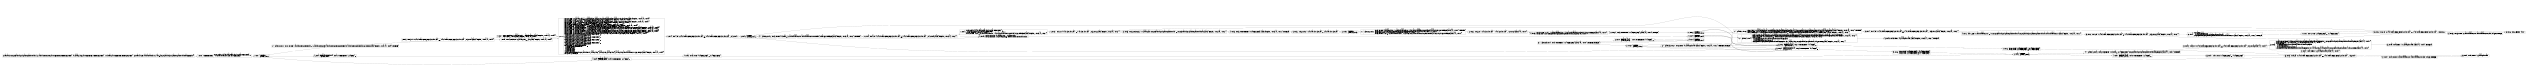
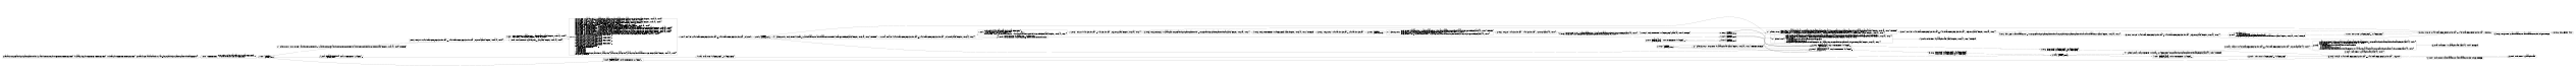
  digraph {
    rankdir=LR
    node [shape=record]
    n1 [label="{0\:\ 0x0000|MTH_ENTER_BLOCK\l|0x0000: CONST  (r0 I:?[int, float, boolean, short, byte, char, OBJECT, ARRAY]) = \l  (0 ?[int, float, boolean, short, byte, char, OBJECT, ARRAY])\l \l}"]
    n2 [label="{1\:\ 0x0001|SYNTHETIC\lSplitter:B:1:0x0001\l}"]
    n3 [label="{2\:\ ?|Splitter:B:1:0x0001\l|0x0001: INVOKE  (r1 I:android.content.ContentResolver) = (r8 I:android.content.Context) android.content.Context.getContentResolver():android.content.ContentResolver type: VIRTUAL A[Catch:\{ Exception \-\> 0x00a1, all \-\> 0x009f \}, TRY_ENTER]\l}"]
-   n4 [label="{44\:\ 0x009f|ExcHandler: all null\lSplitter:B:1:0x0001\l|0x009f: MOVE_EXCEPTION  (r8 I:?[OBJECT]) =  \l}"]
+   n4 [label="{44\:\ 0x009f|ThreadLocal: all null\lSplitter:B:1:0x0001\l|0x009f: MOVE_EXCEPTION  (r8 I:?[OBJECT]) =  \l}"]
    n5 [label="{46\:\ 0x00a1|ExcHandler: Exception null\lSplitter:B:1:0x0001\l|0x00a1: MOVE_EXCEPTION  (r8 I:?[OBJECT]) =  \l}"]
    n6 [label="{3\:\ 0x0005|0x0005: IF  (r10 I:?[int, boolean, OBJECT, ARRAY, byte, short, char]) == (0 ?[int, boolean, OBJECT, ARRAY, byte, short, char])  \-\> B:5:0x000a A[Catch:\{ Exception \-\> 0x00a1, all \-\> 0x009f \}]\l}"]
    n7 [label="{56\:\ 0x00b2|0x00b2: IF  (r0 I:?[int, boolean, OBJECT, ARRAY, byte, short, char]) == (0 ?[int, boolean, OBJECT, ARRAY, byte, short, char])  \-\> B:58:0x00b7 \l}"]
    n8 [label="{47\:\ 0x00a2|0x00a2: MOVE  (r9 I:?[OBJECT, ARRAY]) = (r0 I:?[OBJECT, ARRAY]) \l}"]
    n9 [label="{4\:\ 0x0007|0x0007: CONST_STR  (r8 I:java.lang.String) =  \"api_force_staging\" A[Catch:\{ Exception \-\> 0x00a1, all \-\> 0x009f \}]\l0x0009: GOTO  \-\> 0x000c A[Catch:\{ Exception \-\> 0x00a1, all \-\> 0x009f \}]\l}"]
    n10 [label="{5\:\ 0x000a|0x000a: CONST_STR  (r8 I:java.lang.String) =  \"api\" A[Catch:\{ Exception \-\> 0x00a1, all \-\> 0x009f \}]\l}"]
    n11 [label="{6\:\ 0x000c|0x000c: INVOKE  (r10 I:java.lang.String) = (r8 I:java.lang.Object) java.lang.String.valueOf(java.lang.Object):java.lang.String type: STATIC A[Catch:\{ Exception \-\> 0x00a1, all \-\> 0x009f \}]\l0x0010: INVOKE  (r10 I:int) = (r10 I:java.lang.String) java.lang.String.length():int type: VIRTUAL A[Catch:\{ Exception \-\> 0x00a1, all \-\> 0x009f \}]\l0x0014: ARITH  (r10 I:int) = (r10 I:int) + (42 int) A[Catch:\{ Exception \-\> 0x00a1, all \-\> 0x009f \}]\l0x0016: INVOKE  (r2 I:java.lang.String) = (r9 I:java.lang.Object) java.lang.String.valueOf(java.lang.Object):java.lang.String type: STATIC A[Catch:\{ Exception \-\> 0x00a1, all \-\> 0x009f \}]\l0x001a: INVOKE  (r2 I:int) = (r2 I:java.lang.String) java.lang.String.length():int type: VIRTUAL A[Catch:\{ Exception \-\> 0x00a1, all \-\> 0x009f \}]\l0x001e: ARITH  (r10 I:int) = (r10 I:int) + (r2 I:int) A[Catch:\{ Exception \-\> 0x00a1, all \-\> 0x009f \}]\l0x001f: NEW_INSTANCE  (r2 I:java.lang.StringBuilder) =  java.lang.StringBuilder A[Catch:\{ Exception \-\> 0x00a1, all \-\> 0x009f \}]\l0x0021: INVOKE  (r2 I:java.lang.StringBuilder), (r10 I:int) java.lang.StringBuilder.\<init\>(int):void type: DIRECT A[Catch:\{ Exception \-\> 0x00a1, all \-\> 0x009f \}]\l0x0024: CONST_STR  (r10 I:java.lang.String) =  \"content:\/\/com.google.android.gms.chimera\/\" A[Catch:\{ Exception \-\> 0x00a1, all \-\> 0x009f \}]\l0x0026: INVOKE  (r2 I:java.lang.StringBuilder), (r10 I:java.lang.String) java.lang.StringBuilder.append(java.lang.String):java.lang.StringBuilder type: VIRTUAL A[Catch:\{ Exception \-\> 0x00a1, all \-\> 0x009f \}]\l0x0029: INVOKE  (r2 I:java.lang.StringBuilder), (r8 I:java.lang.String) java.lang.StringBuilder.append(java.lang.String):java.lang.StringBuilder type: VIRTUAL A[Catch:\{ Exception \-\> 0x00a1, all \-\> 0x009f \}]\l0x002c: CONST_STR  (r8 I:java.lang.String) =  \"\/\" A[Catch:\{ Exception \-\> 0x00a1, all \-\> 0x009f \}]\l0x002e: INVOKE  (r2 I:java.lang.StringBuilder), (r8 I:java.lang.String) java.lang.StringBuilder.append(java.lang.String):java.lang.StringBuilder type: VIRTUAL A[Catch:\{ Exception \-\> 0x00a1, all \-\> 0x009f \}]\l0x0031: INVOKE  (r2 I:java.lang.StringBuilder), (r9 I:java.lang.String) java.lang.StringBuilder.append(java.lang.String):java.lang.StringBuilder type: VIRTUAL A[Catch:\{ Exception \-\> 0x00a1, all \-\> 0x009f \}]\l0x0034: INVOKE  (r8 I:java.lang.String) = (r2 I:java.lang.StringBuilder) java.lang.StringBuilder.toString():java.lang.String type: VIRTUAL A[Catch:\{ Exception \-\> 0x00a1, all \-\> 0x009f \}]\l0x0038: INVOKE  (r2 I:android.net.Uri) = (r8 I:java.lang.String) android.net.Uri.parse(java.lang.String):android.net.Uri type: STATIC A[Catch:\{ Exception \-\> 0x00a1, all \-\> 0x009f \}]\l0x003c: CONST  (r3 I:?[int, float, boolean, short, byte, char, OBJECT, ARRAY]) = \l  (0 ?[int, float, boolean, short, byte, char, OBJECT, ARRAY])\l A[Catch:\{ Exception \-\> 0x00a1, all \-\> 0x009f \}]\l0x003d: CONST  (r4 I:?[int, float, boolean, short, byte, char, OBJECT, ARRAY]) = \l  (0 ?[int, float, boolean, short, byte, char, OBJECT, ARRAY])\l A[Catch:\{ Exception \-\> 0x00a1, all \-\> 0x009f \}]\l0x003e: CONST  (r5 I:?[int, float, boolean, short, byte, char, OBJECT, ARRAY]) = \l  (0 ?[int, float, boolean, short, byte, char, OBJECT, ARRAY])\l A[Catch:\{ Exception \-\> 0x00a1, all \-\> 0x009f \}]\l0x003f: CONST  (r6 I:?[int, float, boolean, short, byte, char, OBJECT, ARRAY]) = \l  (0 ?[int, float, boolean, short, byte, char, OBJECT, ARRAY])\l A[Catch:\{ Exception \-\> 0x00a1, all \-\> 0x009f \}]\l0x0040: INVOKE  (r8 I:android.database.Cursor) = \l  (r1 I:android.content.ContentResolver)\l  (r2 I:android.net.Uri)\l  (r3 I:java.lang.String[])\l  (r4 I:java.lang.String)\l  (r5 I:java.lang.String[])\l  (r6 I:java.lang.String)\l android.content.ContentResolver.query(android.net.Uri, java.lang.String[], java.lang.String, java.lang.String[], java.lang.String):android.database.Cursor type: VIRTUAL A[Catch:\{ Exception \-\> 0x00a1, all \-\> 0x009f \}]\l0x0043: NOP   A[TRY_LEAVE]\l}"]
    n12 [label="{7\:\ 0x0044|0x0044: IF  (r8 I:?[int, boolean, OBJECT, ARRAY, byte, short, char]) == (0 ?[int, boolean, OBJECT, ARRAY, byte, short, char])  \-\> B:40:0x0090 \l}"]
    n13 [label="{8\:\ 0x0046|SYNTHETIC\lSplitter:B:8:0x0046\l}"]
    n14 [label="{40\:\ 0x0090|0x0090: CONST_STR  (r9 I:java.lang.String) =  \"DynamiteModule\" \l0x0092: CONST_STR  (r10 I:java.lang.String) =  \"Failed to retrieve remote module version.\" \l}"]
    n15 [label="{9\:\ ?|Splitter:B:8:0x0046\l|0x0046: INVOKE  (r9 I:boolean) = (r8 I:android.database.Cursor) android.database.Cursor.moveToFirst():boolean type: INTERFACE A[Catch:\{ Exception \-\> 0x008b, all \-\> 0x0087 \}, TRY_ENTER]\l}"]
    n16 [label="{36\:\ 0x0087|ExcHandler: all null\lSplitter:B:8:0x0846\l|0x0087: MOVE_EXCEPTION  (r9 I:?[OBJECT]) =  \l}"]
    n17 [label="{38\:\ 0x008b|ExcHandler: Exception null\lSplitter:B:8:0x0046\l|0x008b: MOVE_EXCEPTION  (r9 I:?[OBJECT]) =  \l}"]
    n18 [label="{41\:\ 0x0094|SYNTHETIC\lSplitter:B:41:0x0094\l}"]
    n19 [label="{10\:\ 0x004a|0x004a: IF  (r9 I:?[int, boolean, OBJECT, ARRAY, byte, short, char]) == (0 ?[int, boolean, OBJECT, ARRAY, byte, short, char])  \-\> B:40:0x0090 A[Catch:\{ Exception \-\> 0x008b, all \-\> 0x0087 \}]\l}"]
    n20 [label="{37\:\ 0x0088|0x0088: MOVE  (r0 I:?[OBJECT, ARRAY]) = (r8 I:?[OBJECT, ARRAY]) \l0x0089: MOVE  (r8 I:?[OBJECT, ARRAY]) = (r9 I:?[OBJECT, ARRAY]) \l}"]
    n21 [label="{39\:\ 0x008c|0x008c: MOVE  (r7 I:?[OBJECT, ARRAY]) = (r9 I:?[OBJECT, ARRAY]) \l0x008d: MOVE  (r9 I:?[OBJECT, ARRAY]) = (r8 I:?[OBJECT, ARRAY]) \l0x008e: MOVE  (r8 I:?[OBJECT, ARRAY]) = (r7 I:?[OBJECT, ARRAY]) \l}"]
    n22 [label="{11\:\ 0x004c|0x004c: CONST  (r9 I:?[int, float, boolean, short, byte, char, OBJECT, ARRAY]) = \l  (0 ?[int, float, boolean, short, byte, char, OBJECT, ARRAY])\l A[Catch:\{ Exception \-\> 0x008b, all \-\> 0x0087 \}]\l0x004d: INVOKE  (r9 I:int) = (r8 I:android.database.Cursor), (r9 I:int) android.database.Cursor.getInt(int):int type: INTERFACE A[Catch:\{ Exception \-\> 0x008b, all \-\> 0x0087 \}]\l}"]
    n23 [label="{12\:\ 0x0051|0x0051: IF  (r9 I:?[int, byte, short, char]) \<= (0 ?[int, byte, short, char])  \-\> B:33:0x0081 A[Catch:\{ Exception \-\> 0x008b, all \-\> 0x0087 \}]\l}"]
    n24 [label="{13\:\ 0x0053|0x0053: CONST_CLASS  (r10 I:java.lang.Class\<com.google.android.gms.dynamite.DynamiteModule\>) =  com.google.android.gms.dynamite.DynamiteModule.class A[Catch:\{ Exception \-\> 0x008b, all \-\> 0x0087 \}]\l}"]
    n25 [label="{33\:\ 0x0081|0x0081: IF  (r8 I:?[int, boolean, OBJECT, ARRAY, byte, short, char]) == (0 ?[int, boolean, OBJECT, ARRAY, byte, short, char])  \-\> B:35:0x0086 \l}"]
    n26 [label="{14\:\ 0x0055|0x0055: MONITOR_ENTER  (r10 I:?[OBJECT, ARRAY]) A[Catch:\{ Exception \-\> 0x008b, all \-\> 0x0087 \}, TRY_LEAVE]\l}"]
    n27 [label="{34\:\ 0x0083|0x0083: INVOKE  (r8 I:android.database.Cursor) android.database.Cursor.close():void type: INTERFACE \l}"]
    n28 [label="{35\:\ 0x0086|0x0086: RETURN  (r9 I:int) \l}"]
    n29 [label="{15\:\ 0x0056|0x0056: CONST  (r1 I:?[int, float, short, byte, char]) = (2 ?[int, float, short, byte, char]) \l}"]
    n30 [label="{16\:\ 0x0057|SYNTHETIC\lSplitter:B:16:0x0057\l}"]
    n31 [label="{17\:\ ?|Splitter:B:16:0x0057\l|0x0057: INVOKE  (r1 I:java.lang.String) = (r8 I:android.database.Cursor), (r1 I:int) android.database.Cursor.getString(int):java.lang.String type: INTERFACE A[Catch:\{ all \-\> 0x007e \}, TRY_ENTER]\l0x005b: SPUT  (r1 I:java.lang.String) com.google.android.gms.dynamite.DynamiteModule.zzii java.lang.String A[Catch:\{ all \-\> 0x007e \}]\l0x005d: CONST_STR  (r1 I:java.lang.String) =  \"loaderVersion\" A[Catch:\{ all \-\> 0x007e \}]\l0x005f: INVOKE  (r1 I:int) = (r8 I:android.database.Cursor), (r1 I:java.lang.String) android.database.Cursor.getColumnIndex(java.lang.String):int type: INTERFACE A[Catch:\{ all \-\> 0x007e \}]\l}"]
    n32 [label="{18\:\ 0x0063|0x0063: IF  (r1 I:?[int, byte, short, char]) \< (0 ?[int, byte, short, char])  \-\> B:20:0x006b A[Catch:\{ all \-\> 0x007e \}]\l}"]
    n33 [label="{28\:\ 0x007e|ExcHandler: all null\lSplitter:B:16:0x0057\l|0x007e: MOVE_EXCEPTION  (r9 I:?[OBJECT]) =  \l}"]
    n34 [label="{29\:\ 0x007f|SYNTHETIC\lSplitter:B:29:0x007f\l}"]
    n35 [label="{19\:\ 0x0065|0x0065: INVOKE  (r1 I:int) = (r8 I:android.database.Cursor), (r1 I:int) android.database.Cursor.getInt(int):int type: INTERFACE A[Catch:\{ all \-\> 0x007e \}]\l0x0069: SPUT  (r1 I:int) com.google.android.gms.dynamite.DynamiteModule.zzij int A[Catch:\{ all \-\> 0x007e \}]\l}"]
    n36 [label="{20\:\ 0x006b|0x006b: MONITOR_EXIT  (r10 I:?[OBJECT, ARRAY]) A[Catch:\{ all \-\> 0x007e \}, TRY_LEAVE]\l}"]
    n37 [label="{21\:\ 0x006c|SYNTHETIC\lSplitter:B:21:0x006c\l}"]
    n38 [label="{22\:\ ?|Splitter:B:21:0x006c\l|0x006c: SGET  (r10 I:java.lang.ThreadLocal\<com.google.android.gms.dynamite.DynamiteModule$zza\>) =  com.google.android.gms.dynamite.DynamiteModule.zzik java.lang.ThreadLocal A[Catch:\{ Exception \-\> 0x008b, all \-\> 0x0087 \}, TRY_ENTER]\l0x006e: INVOKE  (r10 I:java.lang.Object) = (r10 I:java.lang.ThreadLocal) java.lang.ThreadLocal.get():java.lang.Object type: VIRTUAL A[Catch:\{ Exception \-\> 0x008b, all \-\> 0x0087 \}]\l0x0072: CHECK_CAST  (r10 I:com.google.android.gms.dynamite.DynamiteModule$zza) = (com.google.android.gms.dynamite.DynamiteModule$zza) (r10 I:?[OBJECT, ARRAY]) A[Catch:\{ Exception \-\> 0x008b, all \-\> 0x0087 \}]\l}"]
    n39 [label="{23\:\ 0x0074|0x0074: IF  (r10 I:?[int, boolean, OBJECT, ARRAY, byte, short, char]) == (0 ?[int, boolean, OBJECT, ARRAY, byte, short, char])  \-\> B:33:0x0081 A[Catch:\{ Exception \-\> 0x008b, all \-\> 0x0087 \}]\l}"]
    n40 [label="{24\:\ 0x0076|0x0076: IGET  (r1 I:android.database.Cursor) = (r10 I:com.google.android.gms.dynamite.DynamiteModule$zza) com.google.android.gms.dynamite.DynamiteModule.zza.zzio android.database.Cursor A[Catch:\{ Exception \-\> 0x008b, all \-\> 0x0087 \}]\l}"]
    n41 [label="{25\:\ 0x0078|0x0078: IF  (r1 I:?[int, boolean, OBJECT, ARRAY, byte, short, char]) != (0 ?[int, boolean, OBJECT, ARRAY, byte, short, char])  \-\> B:33:0x0081 A[Catch:\{ Exception \-\> 0x008b, all \-\> 0x0087 \}]\l}"]
    n42 [label="{26\:\ 0x007a|0x007a: IPUT  \l  (r8 I:android.database.Cursor)\l  (r10 I:com.google.android.gms.dynamite.DynamiteModule$zza)\l com.google.android.gms.dynamite.DynamiteModule.zza.zzio android.database.Cursor A[Catch:\{ Exception \-\> 0x008b, all \-\> 0x0087 \}, TRY_LEAVE]\l}"]
    n43 [label="{27\:\ 0x007c|0x007c: MOVE  (r8 I:?[OBJECT, ARRAY]) = (r0 I:?[OBJECT, ARRAY]) \l}"]
-   n44 [label="{30\:\ ?|Splitter:B:29:0x007f\l|0x007f: MONITOR_EXIT  (r10 I:?[OBJECT, ARRAY]) A[Catch:\{ all \-\> 0x007e \}, TRY_ENTER, TRY_LEAVE]\l}"]
    n45 [label="{31\:\ 0x0080|SYNTHETIC\lSplitter:B:31:0x0080\l}"]
    n46 [label="{32\:\ ?|Splitter:B:31:0x0080\l|0x0080: THROW  (r9 I:java.lang.Throwable) A[Catch:\{ Exception \-\> 0x008b, all \-\> 0x0087 \}, TRY_ENTER, TRY_LEAVE]\l}"]
    n47 [label="{57\:\ 0x00b4|0x00b4: INVOKE  (r0 I:android.database.Cursor) android.database.Cursor.close():void type: INTERFACE \l}"]
    n48 [label="{58\:\ 0x00b7|0x00b7: THROW  (r8 I:java.lang.Throwable) \l}"]
    n49 [label="{48\:\ 0x00a3|SYNTHETIC\lSplitter:B:48:0x00a3\l}"]
    n50 [label="{49\:\ ?|Splitter:B:48:0x00a3\l|0x00a3: INSTANCE_OF  (r10 I:boolean) = (r8 I:?[OBJECT, ARRAY]) com.google.android.gms.dynamite.DynamiteModule$LoadingException A[Catch:\{ all \-\> 0x00b0 \}, TRY_ENTER]\l}"]
    n51 [label="{54\:\ 0x00b0|ExcHandler: all null\lSplitter:B:48:0x00a3\l|0x00b0: MOVE_EXCEPTION  (r8 I:?[OBJECT]) =  \l}"]
    n52 [label="{42\:\ ?|Splitter:B:41:0x0094\l|0x0094: INVOKE  (r9 I:java.lang.String), (r10 I:java.lang.String) android.util.Log.w(java.lang.String, java.lang.String):int type: STATIC A[Catch:\{ Exception \-\> 0x008b, all \-\> 0x0087 \}, TRY_ENTER]\l0x0097: NEW_INSTANCE  (r9 I:com.google.android.gms.dynamite.DynamiteModule$LoadingException) =  com.google.android.gms.dynamite.DynamiteModule$LoadingException A[Catch:\{ Exception \-\> 0x008b, all \-\> 0x0087 \}]\l0x0099: CONST_STR  (r10 I:java.lang.String) =  \"Failed to connect to dynamite module ContentResolver.\" A[Catch:\{ Exception \-\> 0x008b, all \-\> 0x0087 \}]\l0x009b: INVOKE  \l  (r9 I:com.google.android.gms.dynamite.DynamiteModule$LoadingException)\l  (r10 I:java.lang.String)\l  (r0 I:com.google.android.gms.dynamite.zza)\l com.google.android.gms.dynamite.DynamiteModule.LoadingException.\<init\>(java.lang.String, com.google.android.gms.dynamite.zza):void type: DIRECT A[Catch:\{ Exception \-\> 0x008b, all \-\> 0x0087 \}]\l}"]
    n53 [label="{43\:\ 0x009e|0x009e: THROW  (r9 I:java.lang.Throwable) A[Catch:\{ Exception \-\> 0x008b, all \-\> 0x0087 \}, TRY_LEAVE]\l}"]
    n54 [label="{50\:\ 0x00a5|0x00a5: IF  (r10 I:?[int, boolean, OBJECT, ARRAY, byte, short, char]) == (0 ?[int, boolean, OBJECT, ARRAY, byte, short, char])  \-\> B:52:0x00a8 A[Catch:\{ all \-\> 0x00b0 \}]\l}"]
    n55 [label="{55\:\ 0x00b1|0x00b1: MOVE  (r0 I:?[OBJECT, ARRAY]) = (r9 I:?[OBJECT, ARRAY]) \l}"]
    n56 [label="{51\:\ 0x00a7|0x00a7: THROW  (r8 I:java.lang.Throwable) A[Catch:\{ all \-\> 0x00b0 \}]\l}"]
    n57 [label="{52\:\ 0x00a8|0x00a8: NEW_INSTANCE  (r10 I:com.google.android.gms.dynamite.DynamiteModule$LoadingException) =  com.google.android.gms.dynamite.DynamiteModule$LoadingException A[Catch:\{ all \-\> 0x00b0 \}]\l0x00aa: CONST_STR  (r1 I:java.lang.String) =  \"V2 version check failed\" A[Catch:\{ all \-\> 0x00b0 \}]\l0x00ac: INVOKE  \l  (r10 I:com.google.android.gms.dynamite.DynamiteModule$LoadingException)\l  (r1 I:java.lang.String)\l  (r8 I:java.lang.Throwable)\l  (r0 I:com.google.android.gms.dynamite.zza)\l com.google.android.gms.dynamite.DynamiteModule.LoadingException.\<init\>(java.lang.String, java.lang.Throwable, com.google.android.gms.dynamite.zza):void type: DIRECT A[Catch:\{ all \-\> 0x00b0 \}]\l}"]
    n58 [label="{53\:\ 0x00af|0x00af: THROW  (r10 I:java.lang.Throwable) A[Catch:\{ all \-\> 0x00b0 \}, TRY_LEAVE]\l}"]
    n59 [label="{private static int com.google.android.gms.dynamite.DynamiteModule.zzc((r8 I:android.content.Context A[IMMUTABLE_TYPE, METHOD_ARGUMENT]), (r9 I:java.lang.String A[IMMUTABLE_TYPE, METHOD_ARGUMENT]), (r10 I:boolean A[IMMUTABLE_TYPE, METHOD_ARGUMENT]))  | Annotation[SYSTEM, dalvik.annotation.Throws, \{value=[com.google.android.gms.dynamite.DynamiteModule$LoadingException]\}]\l}"]
    n1 -> n2
    n2 -> n3
    n2 -> n4
    n2 -> n5
    n3 -> n6
    n4 -> n7
    n5 -> n8
    n6 -> n9 [style=dashed]
    n6 -> n10
    n7 -> n47 [style=dashed]
    n7 -> n48
    n8 -> n49
    n9 -> n11
    n10 -> n11
    n11 -> n12
    n12 -> n13 [style=dashed]
    n12 -> n14
    n13 -> n15
    n13 -> n16
    n13 -> n17
    n14 -> n18
    n15 -> n19
    n16 -> n20
    n17 -> n21
    n18 -> n16
    n18 -> n17
    n18 -> n52
    n19 -> n14
    n19 -> n22 [style=dashed]
    n20 -> n7
    n21 -> n49
    n22 -> n23
    n23 -> n24 [style=dashed]
    n23 -> n25
    n24 -> n26
    n25 -> n27 [style=dashed]
    n25 -> n28
    n26 -> n29
    n27 -> n28
    n29 -> n30
    n30 -> n31
    n31 -> n32
    n32 -> n35 [style=dashed]
    n32 -> n36
    n33 -> n34
    n34 -> n33
-   n34 -> n44
    n35 -> n36
    n36 -> n37
    n37 -> n16
    n37 -> n17
    n37 -> n38
    n38 -> n39
    n39 -> n25
    n39 -> n40 [style=dashed]
    n40 -> n41
    n41 -> n25
    n41 -> n42 [style=dashed]
    n42 -> n43
    n43 -> n25
-   n44 -> n33
-   n44 -> n45
    n45 -> n16
    n45 -> n17
    n45 -> n46
    n46 -> n16
    n46 -> n17
    n47 -> n48
    n49 -> n50
    n49 -> n51
    n50 -> n54
    n51 -> n55
    n52 -> n53
    n54 -> n56 [style=dashed]
    n54 -> n57
    n55 -> n7
    n57 -> n58
    n59 -> n1
  }
